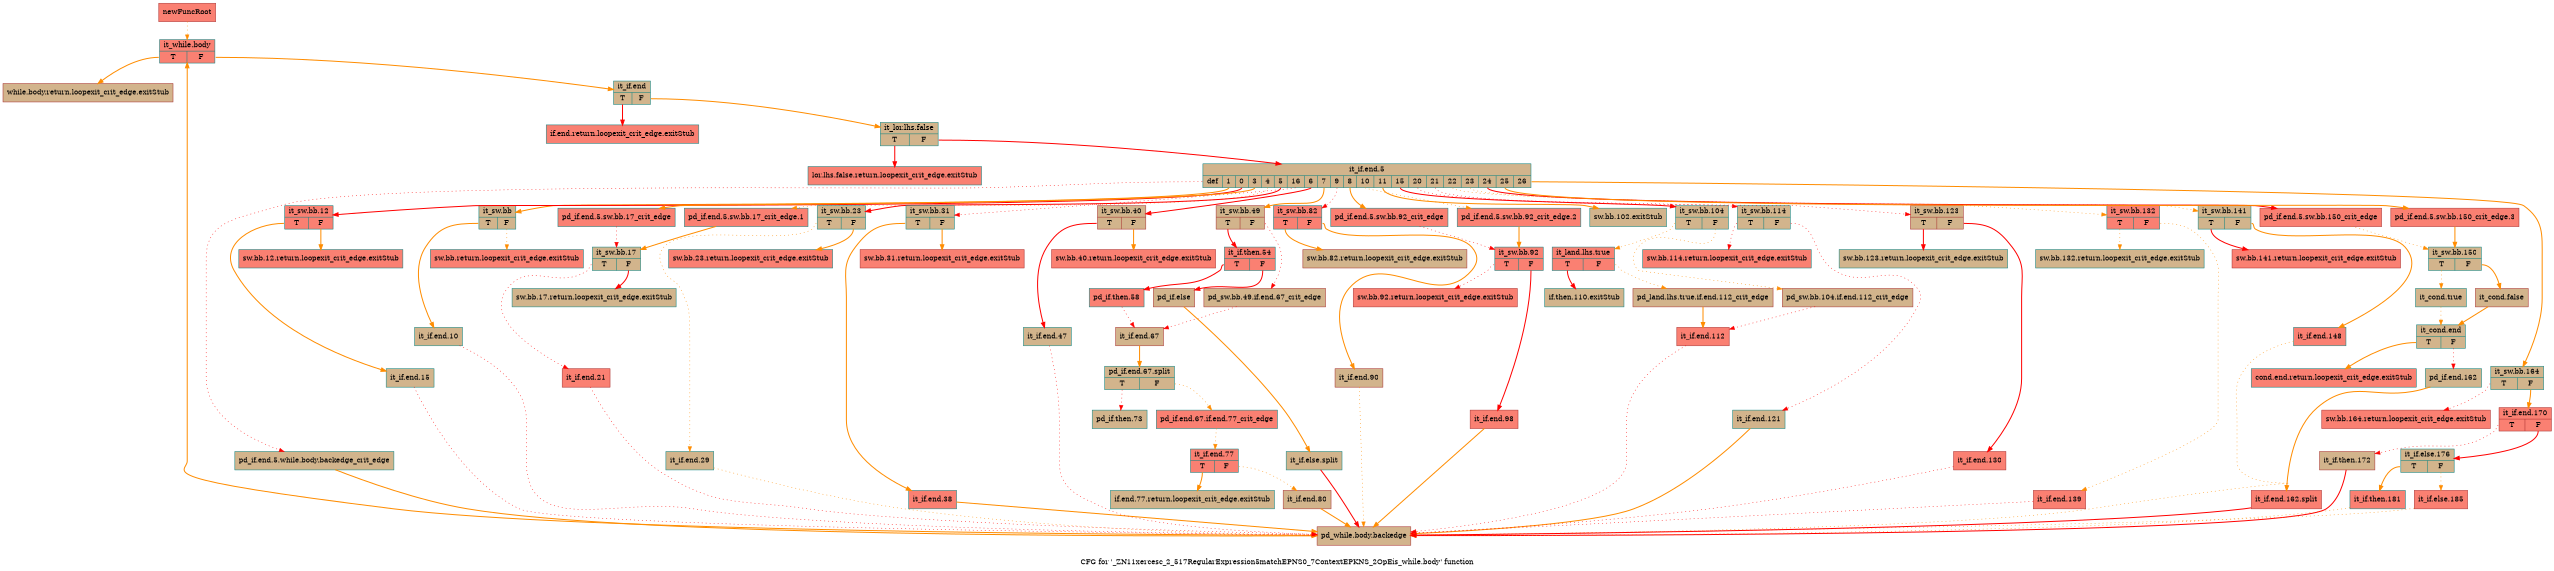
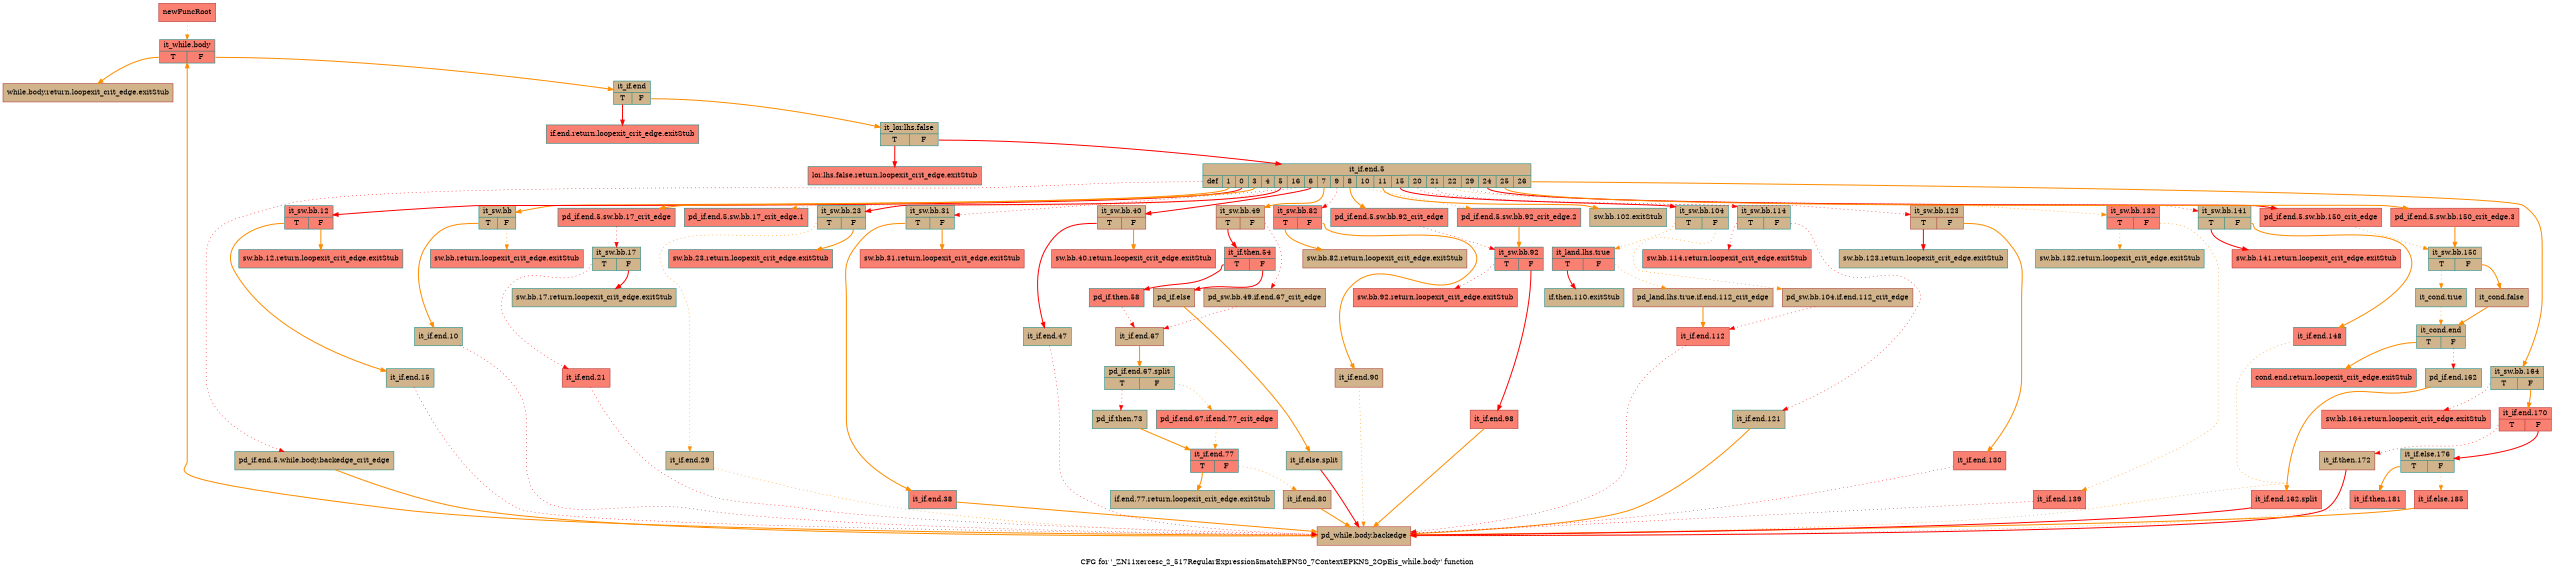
  digraph {
    label="CFG for '_ZN11xercesc_2_517RegularExpression5matchEPNS0_7ContextEPKNS_2OpEis_while.body' function"
    node [color=teal fillcolor=tan shape=record style=filled]
    edge [color=darkorange style=bold]
    n1 [color=brown fillcolor=salmon label="{newFuncRoot}"]
    n2 [fillcolor=salmon label="{it_while.body|{<s0>T|<s1>F}}"]
    n3 [color=brown label="{while.body.return.loopexit_crit_edge.exitStub}"]
    n4 [label="{it_if.end|{<s0>T|<s1>F}}"]
    n5 [fillcolor=salmon label="{if.end.return.loopexit_crit_edge.exitStub}"]
    n6 [label="{it_lor.lhs.false|{<s0>T|<s1>F}}"]
    n7 [fillcolor=salmon label="{lor.lhs.false.return.loopexit_crit_edge.exitStub}"]
    n8 [label="{sw.bb.102.exitStub}"]
    n9 [color=brown fillcolor=salmon label="{sw.bb.164.return.loopexit_crit_edge.exitStub}"]
    n10 [fillcolor=salmon label="{cond.end.return.loopexit_crit_edge.exitStub}"]
    n11 [color=brown fillcolor=salmon label="{sw.bb.141.return.loopexit_crit_edge.exitStub}"]
    n12 [label="{sw.bb.132.return.loopexit_crit_edge.exitStub}"]
    n13 [label="{sw.bb.123.return.loopexit_crit_edge.exitStub}"]
    n14 [fillcolor=salmon label="{sw.bb.114.return.loopexit_crit_edge.exitStub}"]
    n15 [label="{if.then.110.exitStub}"]
    n16 [color=brown fillcolor=salmon label="{sw.bb.92.return.loopexit_crit_edge.exitStub}"]
    n17 [color=brown label="{sw.bb.82.return.loopexit_crit_edge.exitStub}"]
    n18 [label="{if.end.77.return.loopexit_crit_edge.exitStub}"]
    n19 [color=brown fillcolor=salmon label="{sw.bb.40.return.loopexit_crit_edge.exitStub}"]
    n20 [color=brown fillcolor=salmon label="{sw.bb.31.return.loopexit_crit_edge.exitStub}"]
    n21 [fillcolor=salmon label="{sw.bb.23.return.loopexit_crit_edge.exitStub}"]
    n22 [label="{sw.bb.17.return.loopexit_crit_edge.exitStub}"]
    n23 [fillcolor=salmon label="{sw.bb.12.return.loopexit_crit_edge.exitStub}"]
    n24 [fillcolor=salmon label="{sw.bb.return.loopexit_crit_edge.exitStub}"]
-   n25 [label="{it_if.end.5|{<s0>def|<s1>1|<s2>0|<s3>3|<s4>4|<s5>5|<s6>16|<s7>6|<s8>7|<s9>9|<s10>8|<s11>10|<s12>11|<s13>15|<s14>20|<s15>21|<s16>22|<s17>23|<s18>24|<s19>25|<s20>26}}"]
+   n25 [label="{it_if.end.5|{<s0>def|<s1>1|<s2>0|<s3>3|<s4>4|<s5>5|<s6>16|<s7>6|<s8>7|<s9>9|<s10>8|<s11>10|<s12>11|<s13>15|<s14>20|<s15>21|<s16>22|<s17>29|<s18>24|<s19>25|<s20>26}}"]
    n26 [label="{pd_if.end.5.while.body.backedge_crit_edge}"]
    n27 [label="{it_sw.bb|{<s0>T|<s1>F}}"]
    n28 [fillcolor=salmon label="{it_sw.bb.12|{<s0>T|<s1>F}}"]
    n29 [fillcolor=salmon label="{pd_if.end.5.sw.bb.17_crit_edge}"]
    n30 [fillcolor=salmon label="{pd_if.end.5.sw.bb.17_crit_edge.1}"]
    n31 [label="{it_sw.bb.23|{<s0>T|<s1>F}}"]
    n32 [label="{it_sw.bb.31|{<s0>T|<s1>F}}"]
    n33 [color=brown label="{it_sw.bb.40|{<s0>T|<s1>F}}"]
    n34 [color=brown label="{it_sw.bb.49|{<s0>T|<s1>F}}"]
    n35 [fillcolor=salmon label="{it_sw.bb.82|{<s0>T|<s1>F}}"]
    n36 [fillcolor=salmon label="{pd_if.end.5.sw.bb.92_crit_edge}"]
    n37 [fillcolor=salmon label="{pd_if.end.5.sw.bb.92_crit_edge.2}"]
    n38 [label="{it_sw.bb.104|{<s0>T|<s1>F}}"]
    n39 [label="{it_sw.bb.114|{<s0>T|<s1>F}}"]
    n40 [color=brown label="{it_sw.bb.123|{<s0>T|<s1>F}}"]
    n41 [fillcolor=salmon label="{it_sw.bb.132|{<s0>T|<s1>F}}"]
    n42 [label="{it_sw.bb.141|{<s0>T|<s1>F}}"]
    n43 [color=brown fillcolor=salmon label="{pd_if.end.5.sw.bb.150_crit_edge}"]
    n44 [color=brown fillcolor=salmon label="{pd_if.end.5.sw.bb.150_crit_edge.3}"]
    n45 [label="{it_sw.bb.164|{<s0>T|<s1>F}}"]
    n46 [color=brown label="{pd_while.body.backedge}"]
    n47 [label="{it_if.end.10}"]
    n48 [label="{it_if.end.15}"]
    n49 [label="{it_sw.bb.17|{<s0>T|<s1>F}}"]
    n50 [label="{it_if.end.29}"]
    n51 [fillcolor=salmon label="{it_if.end.38}"]
    n52 [label="{it_if.end.47}"]
    n53 [fillcolor=salmon label="{it_if.then.54|{<s0>T|<s1>F}}"]
    n54 [color=brown label="{pd_sw.bb.49.if.end.67_crit_edge}"]
    n55 [color=brown label="{it_if.end.90}"]
    n56 [fillcolor=salmon label="{it_sw.bb.92|{<s0>T|<s1>F}}"]
    n57 [fillcolor=salmon label="{it_land.lhs.true|{<s0>T|<s1>F}}"]
    n58 [color=brown label="{pd_sw.bb.104.if.end.112_crit_edge}"]
    n59 [label="{it_if.end.121}"]
    n60 [color=brown fillcolor=salmon label="{it_if.end.130}"]
    n61 [color=brown fillcolor=salmon label="{it_if.end.139}"]
    n62 [fillcolor=salmon label="{it_if.end.148}"]
    n63 [label="{it_sw.bb.150|{<s0>T|<s1>F}}"]
    n64 [color=brown fillcolor=salmon label="{it_if.end.170|{<s0>T|<s1>F}}"]
    n65 [color=brown fillcolor=salmon label="{it_if.end.21}"]
    n66 [fillcolor=salmon label="{pd_if.then.58}"]
    n67 [color=brown label="{pd_if.else}"]
    n68 [color=brown label="{it_if.end.67}"]
    n69 [color=brown fillcolor=salmon label="{it_if.end.98}"]
    n70 [color=brown label="{pd_land.lhs.true.if.end.112_crit_edge}"]
    n71 [color=brown fillcolor=salmon label="{it_if.end.112}"]
    n72 [label="{it_cond.true}"]
    n73 [color=brown label="{it_cond.false}"]
    n74 [color=brown label="{it_if.then.172}"]
    n75 [label="{it_if.else.176|{<s0>T|<s1>F}}"]
    n76 [fillcolor=salmon label="{it_if.then.181}"]
    n77 [color=brown fillcolor=salmon label="{it_if.else.185}"]
    n78 [label="{it_cond.end|{<s0>T|<s1>F}}"]
    n79 [label="{pd_if.end.162}"]
    n80 [color=brown fillcolor=salmon label="{it_if.end.162.split}"]
    n81 [label="{it_if.else.split}"]
    n82 [label="{pd_if.end.67.split|{<s0>T|<s1>F}}"]
    n83 [label="{pd_if.then.73}"]
    n84 [fillcolor=salmon label="{pd_if.end.67.if.end.77_crit_edge}"]
    n85 [fillcolor=salmon label="{it_if.end.77|{<s0>T|<s1>F}}"]
    n86 [color=brown label="{it_if.end.80}"]
    n1 -> n2 [style=dotted]
    n2 -> n3 [tailport=s0]
    n2 -> n4 [tailport=s1]
    n4 -> n5 [color=red tailport=s0]
    n4 -> n6 [tailport=s1]
    n6 -> n7 [color=red tailport=s0]
    n6 -> n25 [color=red tailport=s1]
    n25 -> n8 [tailport=s12]
    n25 -> n26 [color=red style=dotted tailport=s0]
    n25 -> n27 [tailport=s1]
    n25 -> n28 [color=red tailport=s2]
    n25 -> n29 [tailport=s3]
    n25 -> n30 [style=dotted tailport=s4]
    n25 -> n31 [color=red tailport=s5]
    n25 -> n32 [color=red style=dotted tailport=s6]
    n25 -> n33 [color=red tailport=s7]
    n25 -> n34 [tailport=s8]
    n25 -> n35 [color=red style=dotted tailport=s9]
    n25 -> n36 [tailport=s10]
    n25 -> n37 [style=dotted tailport=s11]
    n25 -> n38 [color=red tailport=s13]
    n25 -> n39 [color=red style=dotted tailport=s14]
    n25 -> n40 [color=red style=dotted tailport=s15]
    n25 -> n41 [style=dotted tailport=s16]
-   n25 -> n42 [style=dotted tailport=s17]
+   n25 -> n42 [color=red style=dotted tailport=s17]
    n25 -> n43 [color=red tailport=s18]
    n25 -> n44 [tailport=s19]
    n25 -> n45 [tailport=s20]
    n26 -> n46
    n27 -> n24 [style=dotted tailport=s1]
    n27 -> n47 [tailport=s0]
    n28 -> n23 [tailport=s1]
    n28 -> n48 [tailport=s0]
    n29 -> n49 [color=red style=dotted]
-   n30 -> n49
    n31 -> n21 [tailport=s1]
    n31 -> n50 [style=dotted tailport=s0]
    n32 -> n20 [tailport=s1]
    n32 -> n51 [tailport=s0]
    n33 -> n19 [tailport=s1]
    n33 -> n52 [color=red tailport=s0]
    n34 -> n53 [color=red tailport=s0]
    n34 -> n54 [color=red style=dotted tailport=s1]
    n35 -> n17 [tailport=s0]
    n35 -> n55 [tailport=s1]
    n36 -> n56 [color=red style=dotted]
    n37 -> n56
    n38 -> n57 [style=dotted tailport=s0]
    n38 -> n58 [style=dotted tailport=s1]
    n39 -> n14 [color=red style=dotted tailport=s0]
    n39 -> n59 [color=red style=dotted tailport=s1]
    n40 -> n13 [color=red tailport=s0]
-   n40 -> n60 [color=red tailport=s1]
+   n40 -> n60 [tailport=s1]
    n41 -> n12 [style=dotted tailport=s0]
    n41 -> n61 [style=dotted tailport=s1]
    n42 -> n11 [color=red tailport=s0]
    n42 -> n62 [tailport=s1]
    n43 -> n63 [style=dotted]
    n44 -> n63
    n45 -> n9 [color=red style=dotted tailport=s0]
    n45 -> n64 [tailport=s1]
    n46 -> n2
    n47 -> n46 [color=red style=dotted]
    n48 -> n46 [color=red style=dotted]
    n49 -> n22 [color=red tailport=s1]
    n49 -> n65 [color=red style=dotted tailport=s0]
    n50 -> n46 [style=dotted]
    n51 -> n46
    n52 -> n46 [color=red style=dotted]
    n53 -> n66 [color=red tailport=s0]
    n53 -> n67 [color=red tailport=s1]
    n54 -> n68 [color=red style=dotted]
    n55 -> n46 [style=dotted]
    n56 -> n16 [color=red style=dotted tailport=s0]
    n56 -> n69 [color=red tailport=s1]
    n57 -> n15 [color=red tailport=s0]
    n57 -> n70 [style=dotted tailport=s1]
    n58 -> n71 [color=red style=dotted]
    n59 -> n46
    n60 -> n46 [color=red style=dotted]
    n61 -> n46 [color=red style=dotted]
    n62 -> n46 [style=dotted]
    n63 -> n72 [style=dotted tailport=s0]
    n63 -> n73 [tailport=s1]
    n64 -> n74 [color=red style=dotted tailport=s0]
    n64 -> n75 [color=red tailport=s1]
    n65 -> n46 [color=red style=dotted]
    n66 -> n68 [color=red style=dotted]
    n67 -> n81
    n68 -> n82
    n69 -> n46
    n70 -> n71
    n71 -> n46 [color=red style=dotted]
    n72 -> n78 [style=dotted]
    n73 -> n78
    n74 -> n46 [color=red]
    n75 -> n76 [tailport=s0]
    n75 -> n77 [style=dotted tailport=s1]
    n76 -> n46 [style=dotted]
-   n77 -> n46 [style=dotted]
+   n77 -> n46
    n78 -> n10 [tailport=s0]
    n78 -> n79 [color=red style=dotted tailport=s1]
    n79 -> n80
    n80 -> n46 [color=red]
    n81 -> n46 [color=red]
    n82 -> n83 [color=red style=dotted tailport=s0]
    n82 -> n84 [style=dotted tailport=s1]
+   n83 -> n85
    n84 -> n85 [style=dotted]
    n85 -> n18 [tailport=s0]
    n85 -> n86 [style=dotted tailport=s1]
    n86 -> n46
  }
